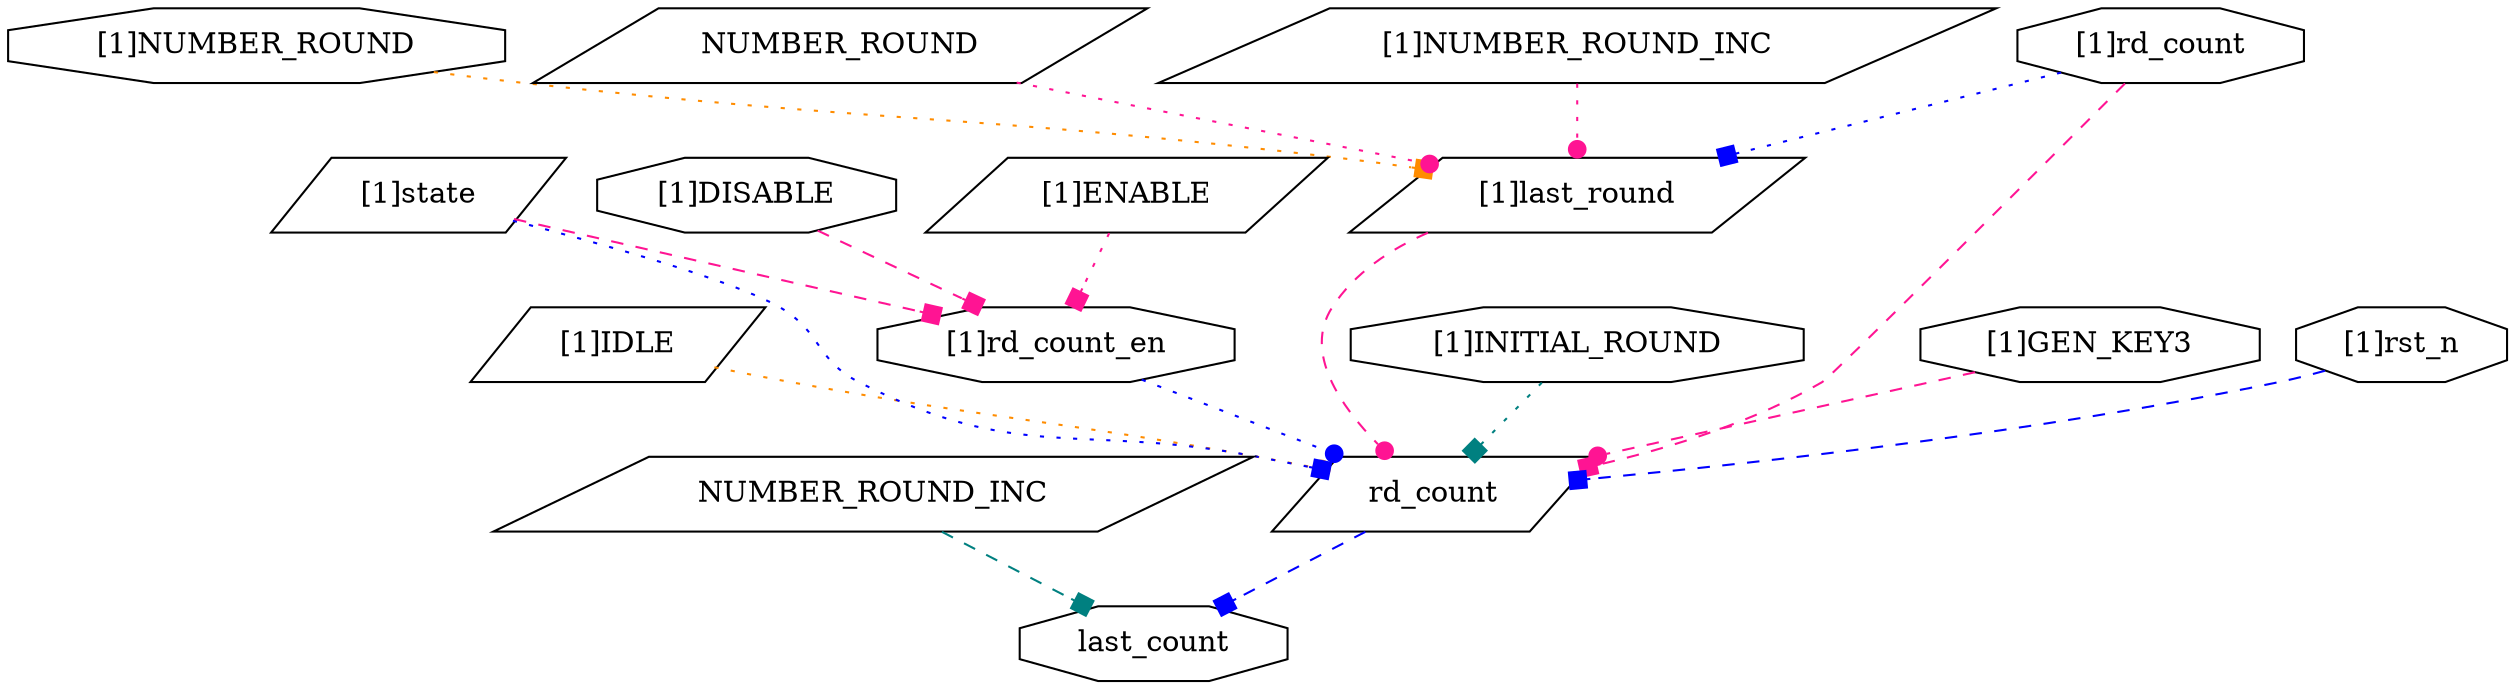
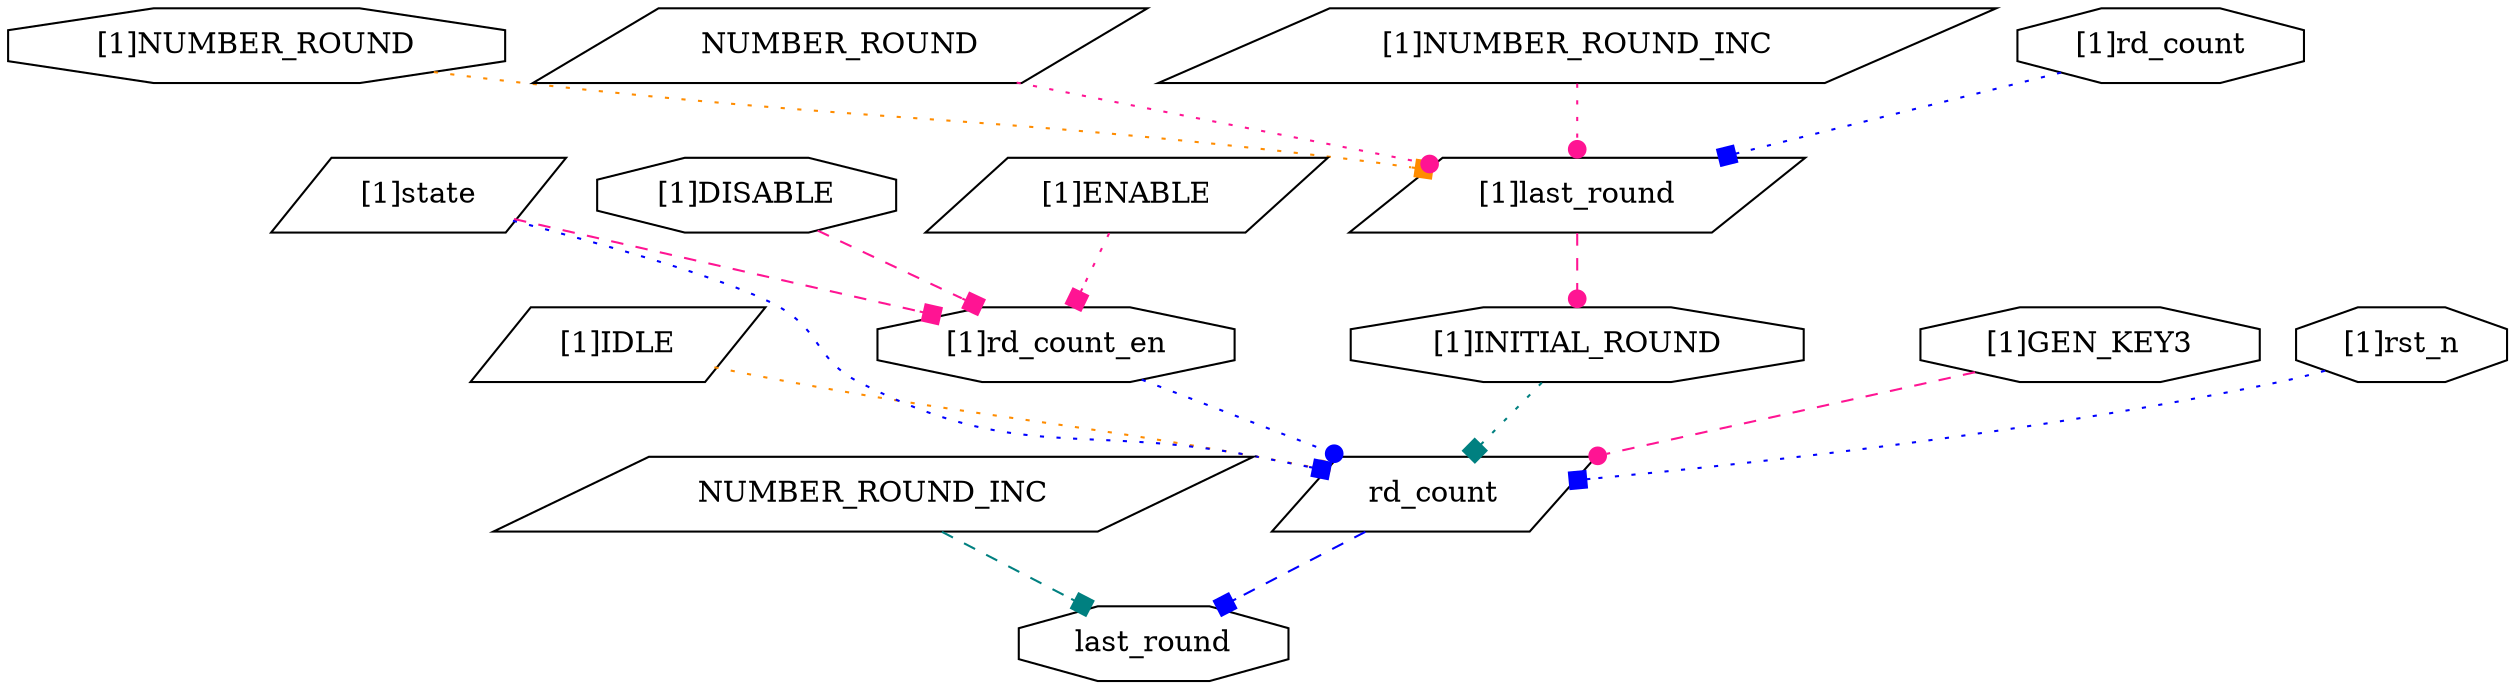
  strict digraph {
    node [complexity=10 importance=0.0871711806939 rank=0.00798541843791 shape=parallelogram]
    edge [arrowhead=box color=deeppink style=dotted]
    rd_count [complexity=5 importance=0.0399270921896]
    "[1]IDLE" [rank=0.00871711806939]
-   last_round [complexity=0 importance=0.0174441001639 rank=0.0 shape=octagon label=last_count]
+   last_round [complexity=0 importance=0.0174441001639 rank=0.0 shape=octagon]
    "[1]state" [complexity=7 importance=0.150416801222 rank=0.0214881144602]
    "[1]rd_count_en" [complexity=6 importance=0.0485827270436 rank=0.00809712117394 shape=octagon]
    "[1]INITIAL_ROUND" [complexity=9 rank=0.00968568674377 shape=octagon]
    "[1]GEN_KEY3" [rank=0.00871711806939 shape=octagon]
    "[1]NUMBER_ROUND" [complexity=15 importance=0.104615280858 rank=0.00697435205718 shape=octagon]
    "[1]last_round" [importance=0.097298284543 rank=0.0097298284543]
    NUMBER_ROUND_INC [complexity=5 importance=0.0247610964786 rank=0.00495221929572]
    "[1]DISABLE" [complexity=8 importance=0.0558997233584 rank=0.0069874654198 shape=octagon]
    "[1]rd_count" [complexity=15 importance=0.119781276569 shape=octagon]
    NUMBER_ROUND [complexity=5 importance=0.0247610964786 rank=0.00495221929572]
    "[1]NUMBER_ROUND_INC" [complexity=15 importance=0.104615280858 rank=0.00697435205718]
    "[1]ENABLE" [importance=0.104482450402 rank=0.0104482450402]
    "[1]rst_n" [complexity=6 importance=0.127098272883 rank=0.0211830454806 shape=octagon]
    rd_count -> last_round [color=blue style=dashed]
    "[1]IDLE" -> rd_count [arrowhead=dot color=darkorange]
    "[1]state" -> rd_count [color=blue]
    "[1]state" -> "[1]rd_count_en" [style=dashed]
    "[1]rd_count_en" -> rd_count [arrowhead=dot color=blue]
    "[1]INITIAL_ROUND" -> rd_count [color=teal]
    "[1]GEN_KEY3" -> rd_count [arrowhead=dot style=dashed]
    "[1]NUMBER_ROUND" -> "[1]last_round" [color=darkorange]
-   "[1]last_round" -> rd_count [arrowhead=dot style=dashed]
+   "[1]last_round" -> "[1]INITIAL_ROUND" [arrowhead=dot style=dashed]
    NUMBER_ROUND_INC -> last_round [color=teal style=dashed]
    "[1]DISABLE" -> "[1]rd_count_en" [style=dashed]
-   "[1]rd_count" -> rd_count [style=dashed]
    "[1]rd_count" -> "[1]last_round" [color=blue]
    NUMBER_ROUND -> "[1]last_round" [arrowhead=dot]
    "[1]NUMBER_ROUND_INC" -> "[1]last_round" [arrowhead=dot]
    "[1]ENABLE" -> "[1]rd_count_en"
-   "[1]rst_n" -> rd_count [color=blue style=dashed]
+   "[1]rst_n" -> rd_count [color=blue]
  }
